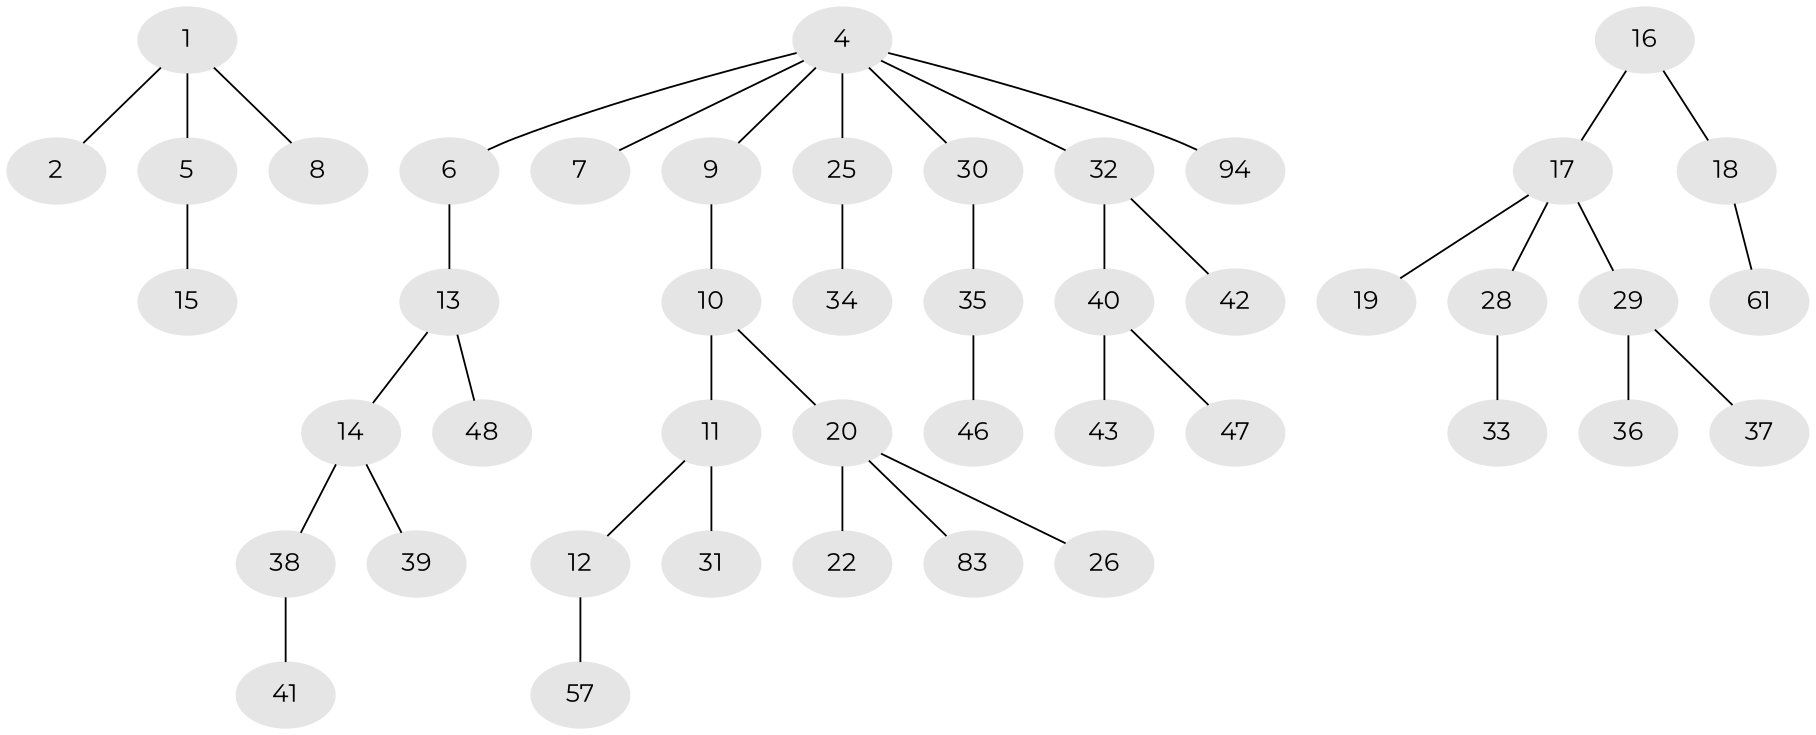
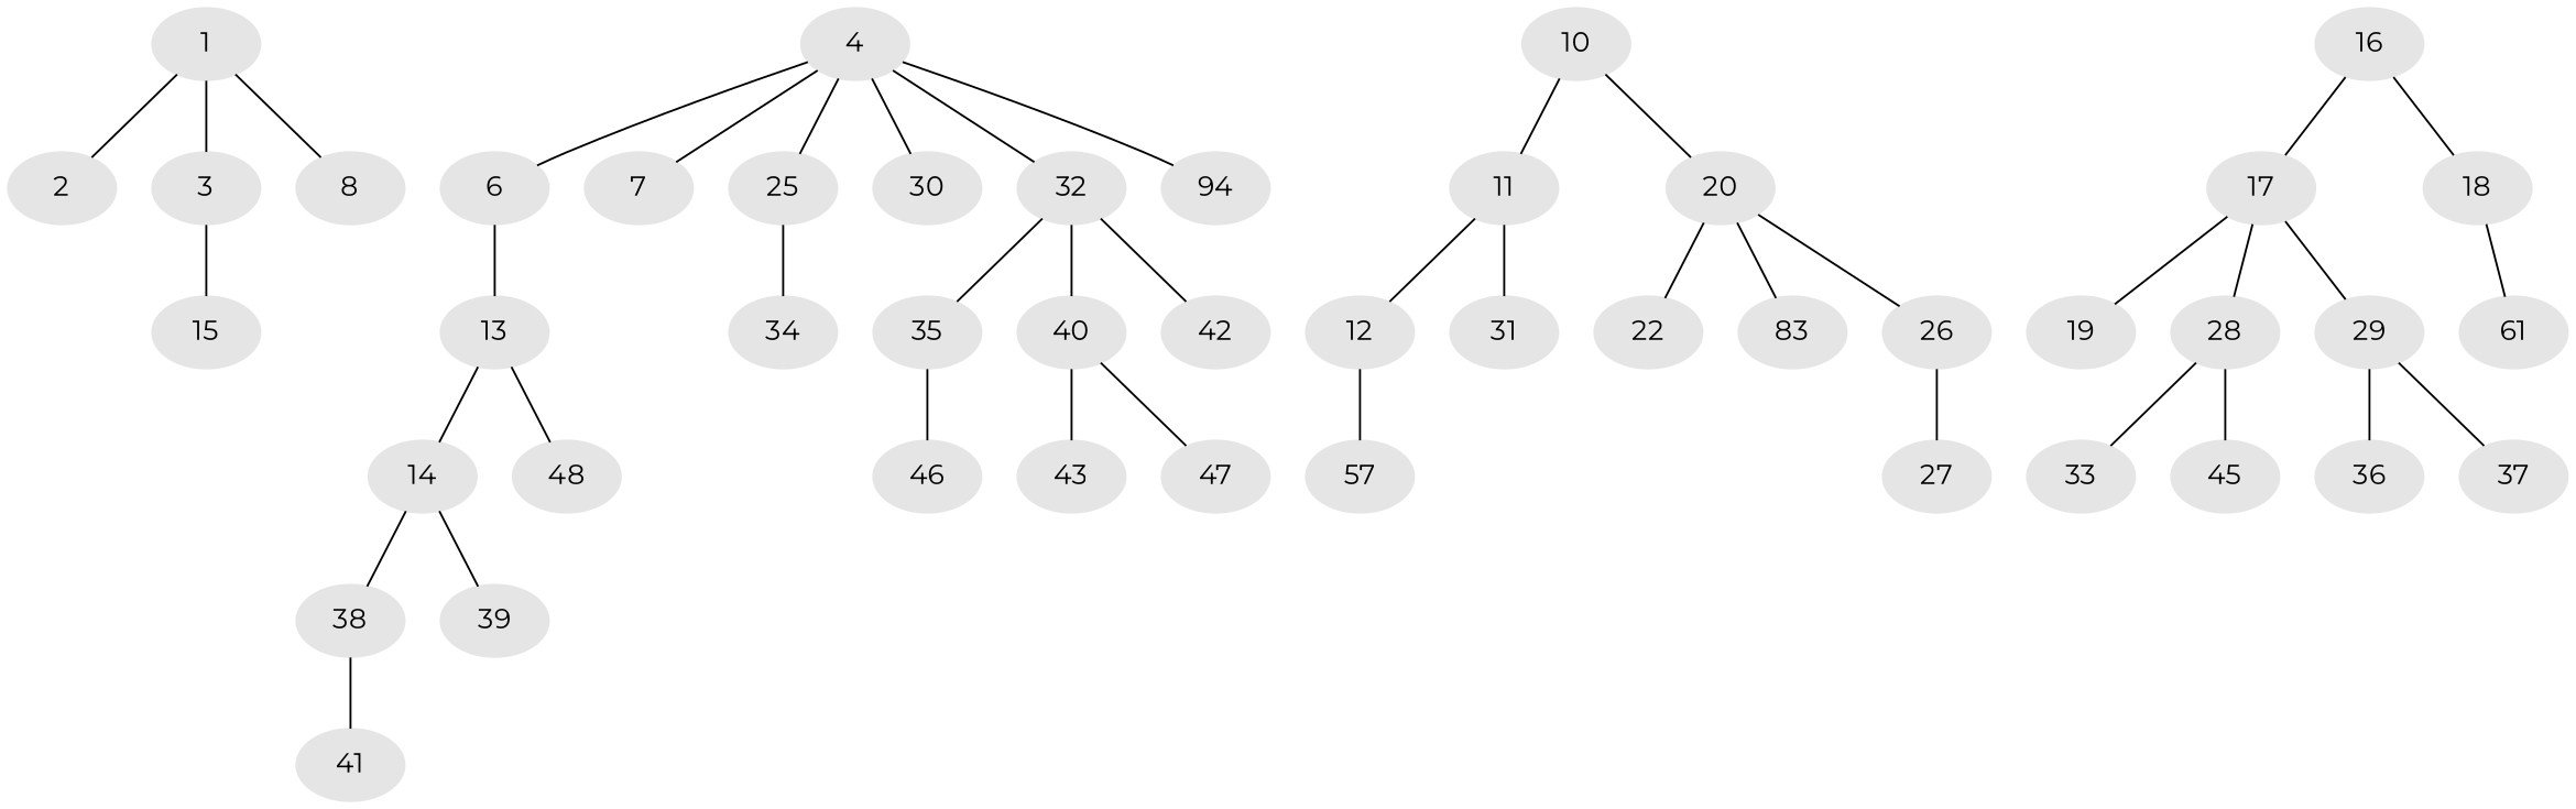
  graph {
    fontname=Montserrat
    node [color=gray90 fontname=Montserrat style=filled]
    edge [fontname=Montserrat]
    1
    2
-   3 [label=5]
+   3
    8
    15
    4
    6
    7
-   9
    25
    30
    32
    n13 [label=94]
    13
    10
    34
    35
    40
    42
    14
    48
    11
    20
    12
    31
    22
    n27 [label=83]
    26
    n29 [label=57]
    38
    39
    41
    16
    17
    18
    19
    28
    29
    n39 [label=61]
    33
+   45
    36
    37
+   27
    46
    43
    47
    1 -- 2
    1 -- 3
    1 -- 8
    3 -- 15
    4 -- 6
    4 -- 7
-   4 -- 9
    4 -- 25
    4 -- 30
    4 -- 32
    4 -- n13
    6 -- 13
-   9 -- 10
    25 -- 34
-   30 -- 35
+   32 -- 35
    32 -- 40
    32 -- 42
    13 -- 14
    13 -- 48
    10 -- 11
    10 -- 20
    35 -- 46
    40 -- 43
    40 -- 47
    14 -- 38
    14 -- 39
    11 -- 12
    11 -- 31
    20 -- 22
    20 -- n27
    20 -- 26
    12 -- n29
+   26 -- 27
    38 -- 41
    16 -- 17
    16 -- 18
    17 -- 19
    17 -- 28
    17 -- 29
    18 -- n39
    28 -- 33
+   28 -- 45
    29 -- 36
    29 -- 37
  }
